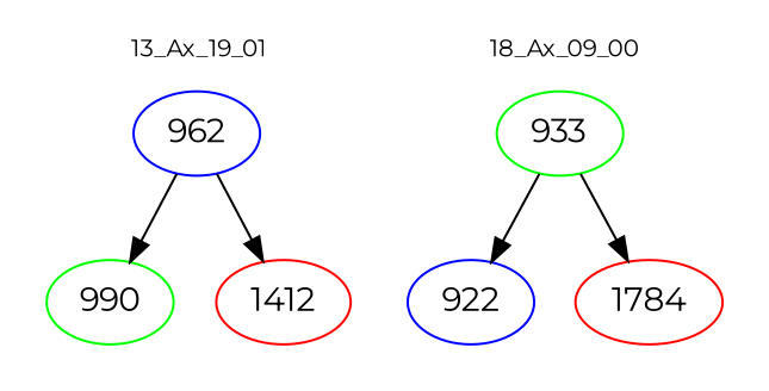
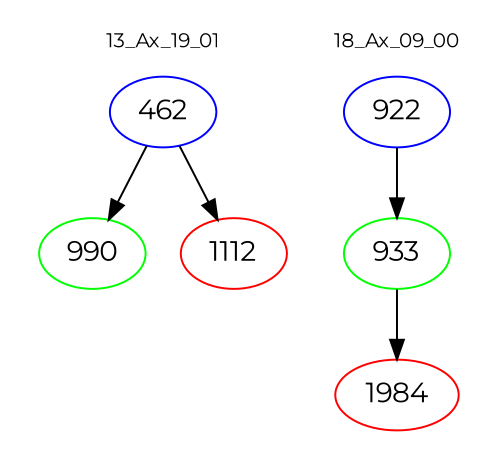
  digraph {
    fontname=Montserrat
    node [color=blue fontname=Montserrat]
    edge [color=black fontname=Montserrat]
-   n1 [label=962]
+   n1 [label=462]
    n2 [color=green label=990]
-   n3 [color=red label=1412]
+   n3 [color=red label=1112]
    n4 [label=922]
    n5 [color=green label=933]
-   n6 [color=red label=1784]
+   n6 [color=red label=1984]
    subgraph cluster_1 {
      color=white
      fontsize=10
      label="13_Ax_19_01"
      n1
      n2
      n3
    }
    subgraph cluster_2 {
      color=white
      fontsize=10
      label="18_Ax_09_00"
      n4
      n5
      n6
    }
    n1 -> n2
    n1 -> n3
-   n5 -> n4
+   n4 -> n5
    n5 -> n6
  }
